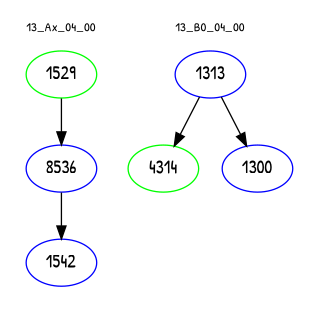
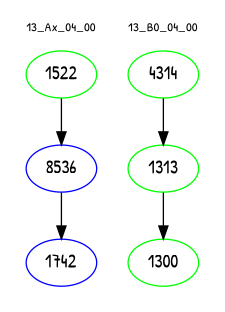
  digraph {
    fontname="Patrick Hand"
    node [color=blue fontname="Patrick Hand"]
    edge [color=black fontname="Patrick Hand"]
-   n1 [color=green label=1529]
+   n1 [color=green label=1522]
    n2 [label=8536]
-   n3 [label=1542]
+   n3 [label=1742]
    n4 [color=green label=4314]
-   n5 [label=1313]
-   n6 [label=1300]
+   n5 [color=green label=1313]
+   n6 [color=green label=1300]
    subgraph cluster_1 {
      color=white
      fontsize=10
      label="13_Ax_04_00"
      n1
      n2
      n3
    }
    subgraph cluster_2 {
      color=white
      fontsize=10
      label="13_B0_04_00"
      n4
      n5
      n6
    }
    n1 -> n2
    n2 -> n3
-   n5 -> n4
+   n4 -> n5
    n5 -> n6
  }
